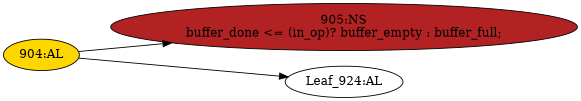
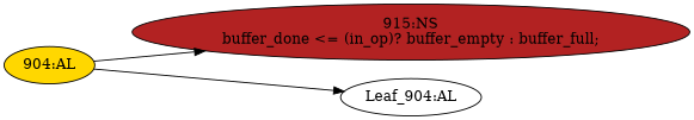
  strict digraph {
    rankdir=LR
    node [style=filled]
    edge [cond="[]" lineno=None]
    n1 [ast="<pyverilog.vparser.ast.Always object at 0x7fae5e1e49d0>" clk_sens=True fillcolor=gold label="904:AL" sens="['clk']" statements="[]" typ=Always use_var="['in_op', 'buffer_empty', 'buffer_full']"]
-   n2 [ast="<pyverilog.vparser.ast.NonblockingSubstitution object at 0x7fae5e1e4b10>" fillcolor=firebrick label="905:NS\nbuffer_done <= (in_op)? buffer_empty : buffer_full;" statements="[<pyverilog.vparser.ast.NonblockingSubstitution object at 0x7fae5e1e4b10>]" typ=NonblockingSubstitution]
-   n3 [def_var="['buffer_done']" label="Leaf_924:AL" style=""]
+   n2 [ast="<pyverilog.vparser.ast.NonblockingSubstitution object at 0x7fae5e1e4b10>" fillcolor=firebrick label="915:NS\nbuffer_done <= (in_op)? buffer_empty : buffer_full;" statements="[<pyverilog.vparser.ast.NonblockingSubstitution object at 0x7fae5e1e4b10>]" typ=NonblockingSubstitution]
+   n3 [def_var="['buffer_done']" label="Leaf_904:AL" style=""]
    n1 -> n2
    n1 -> n3
  }
